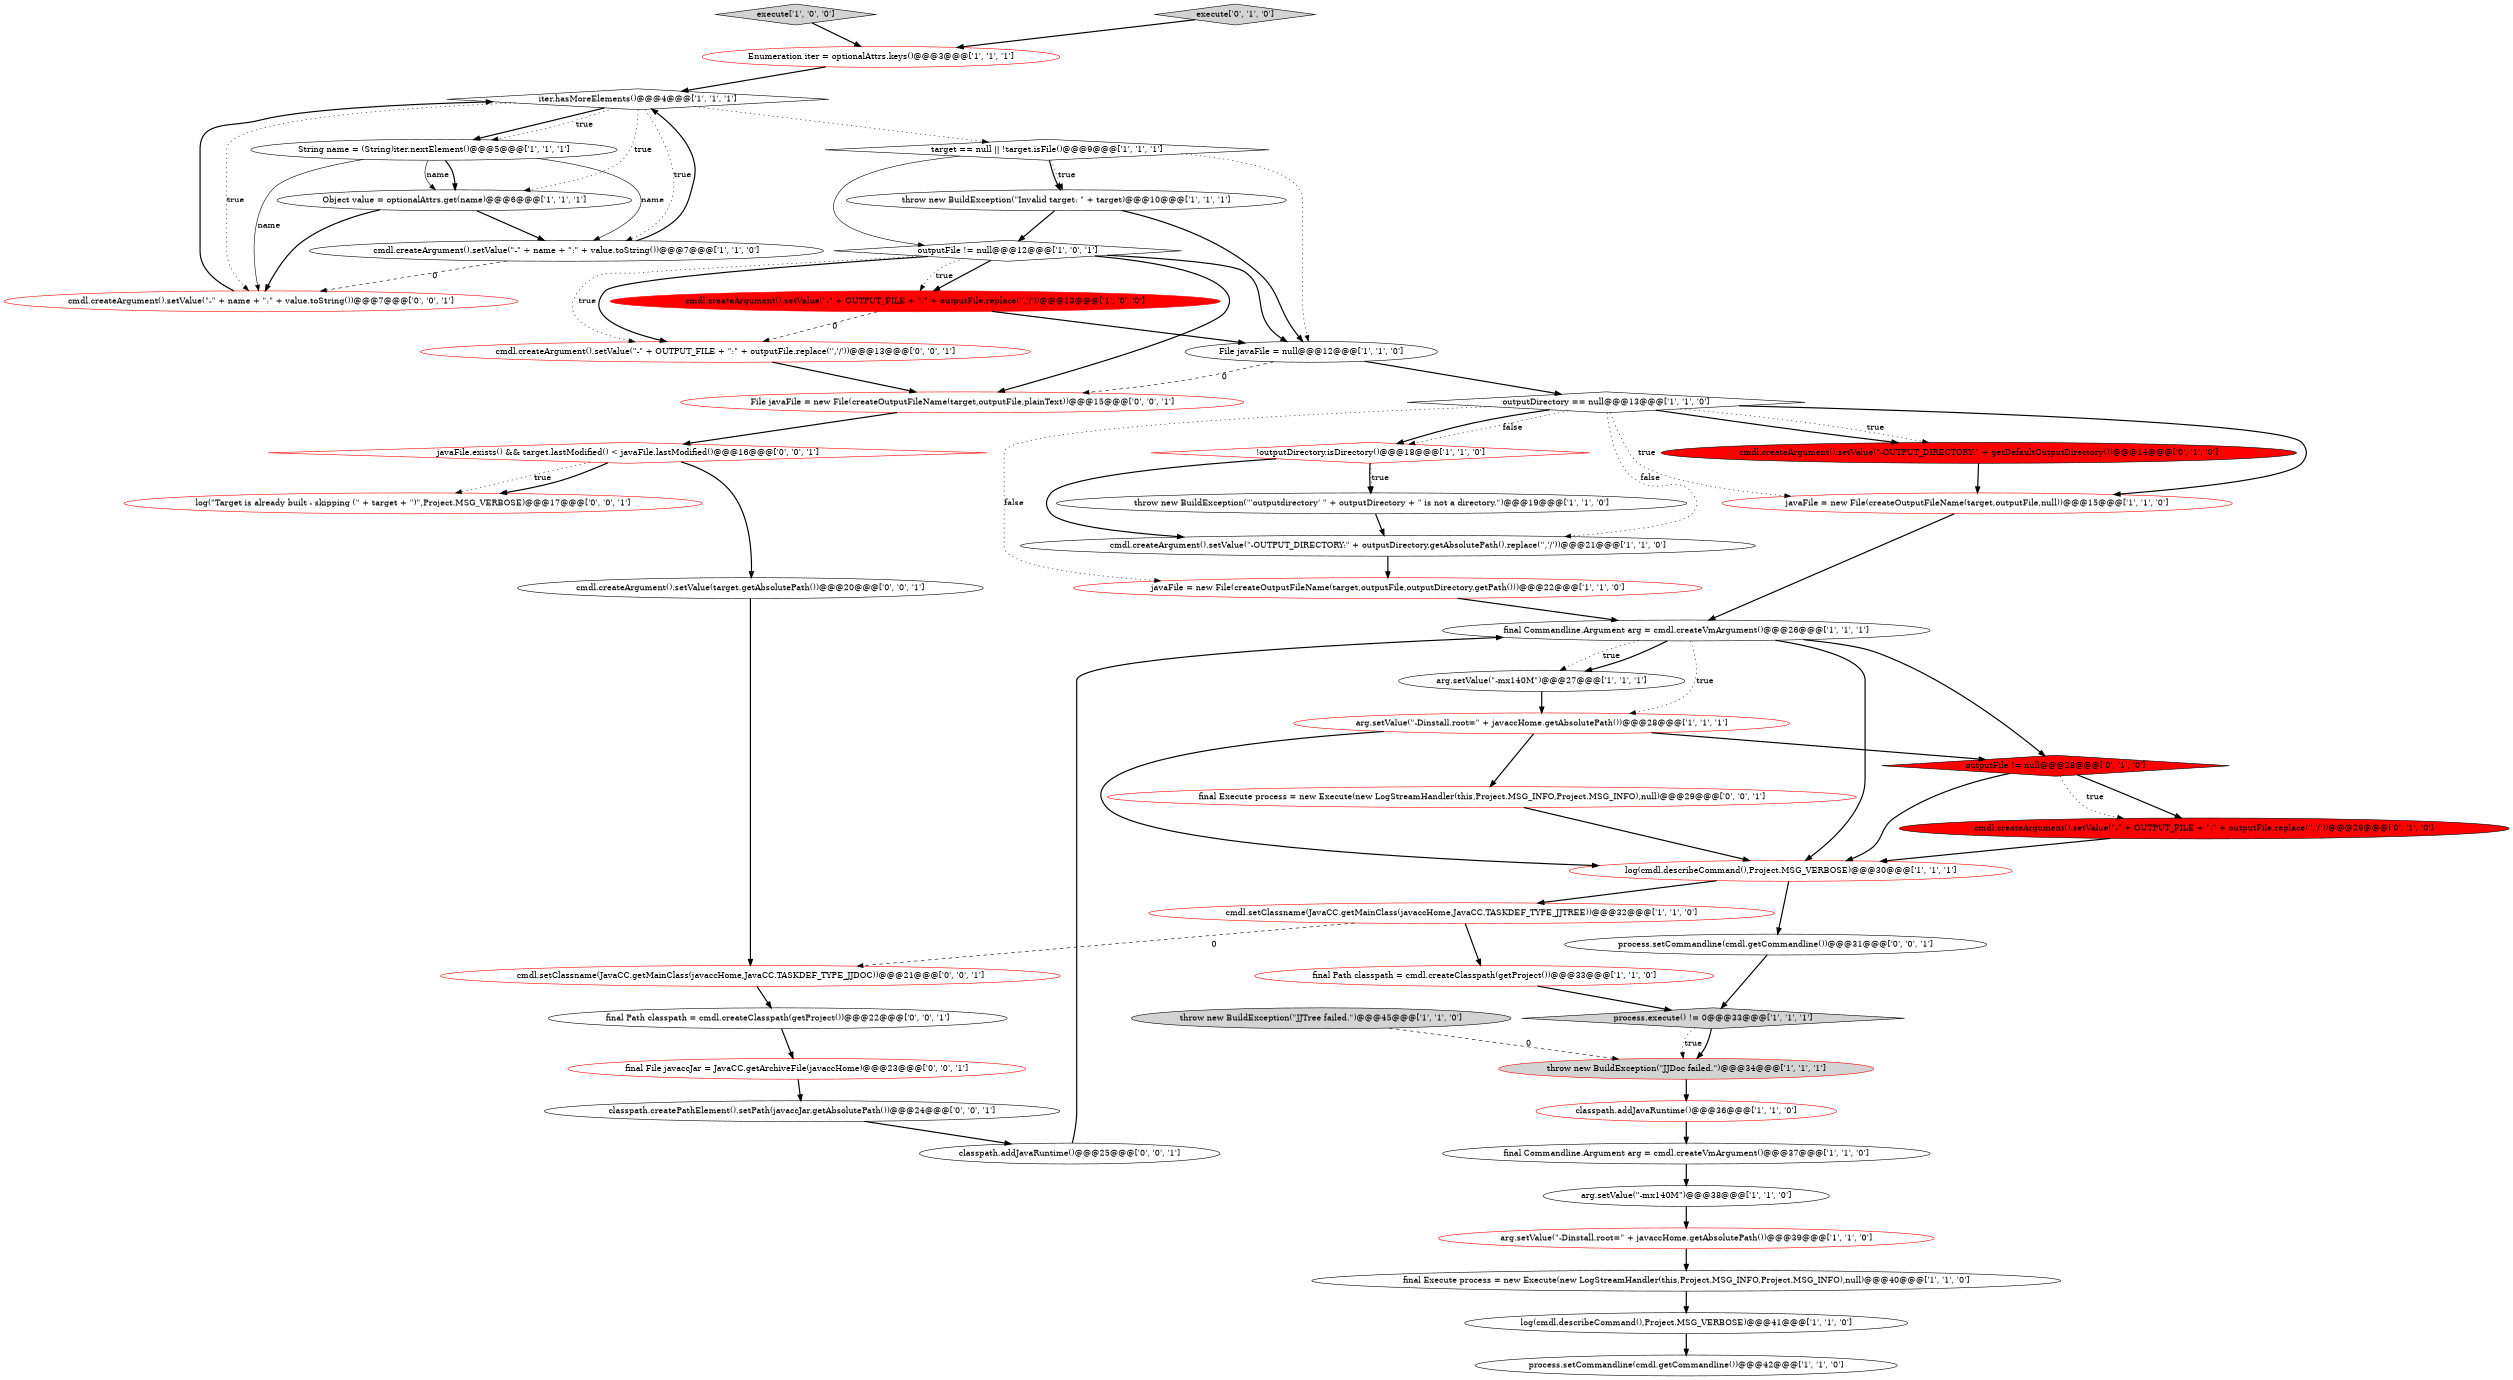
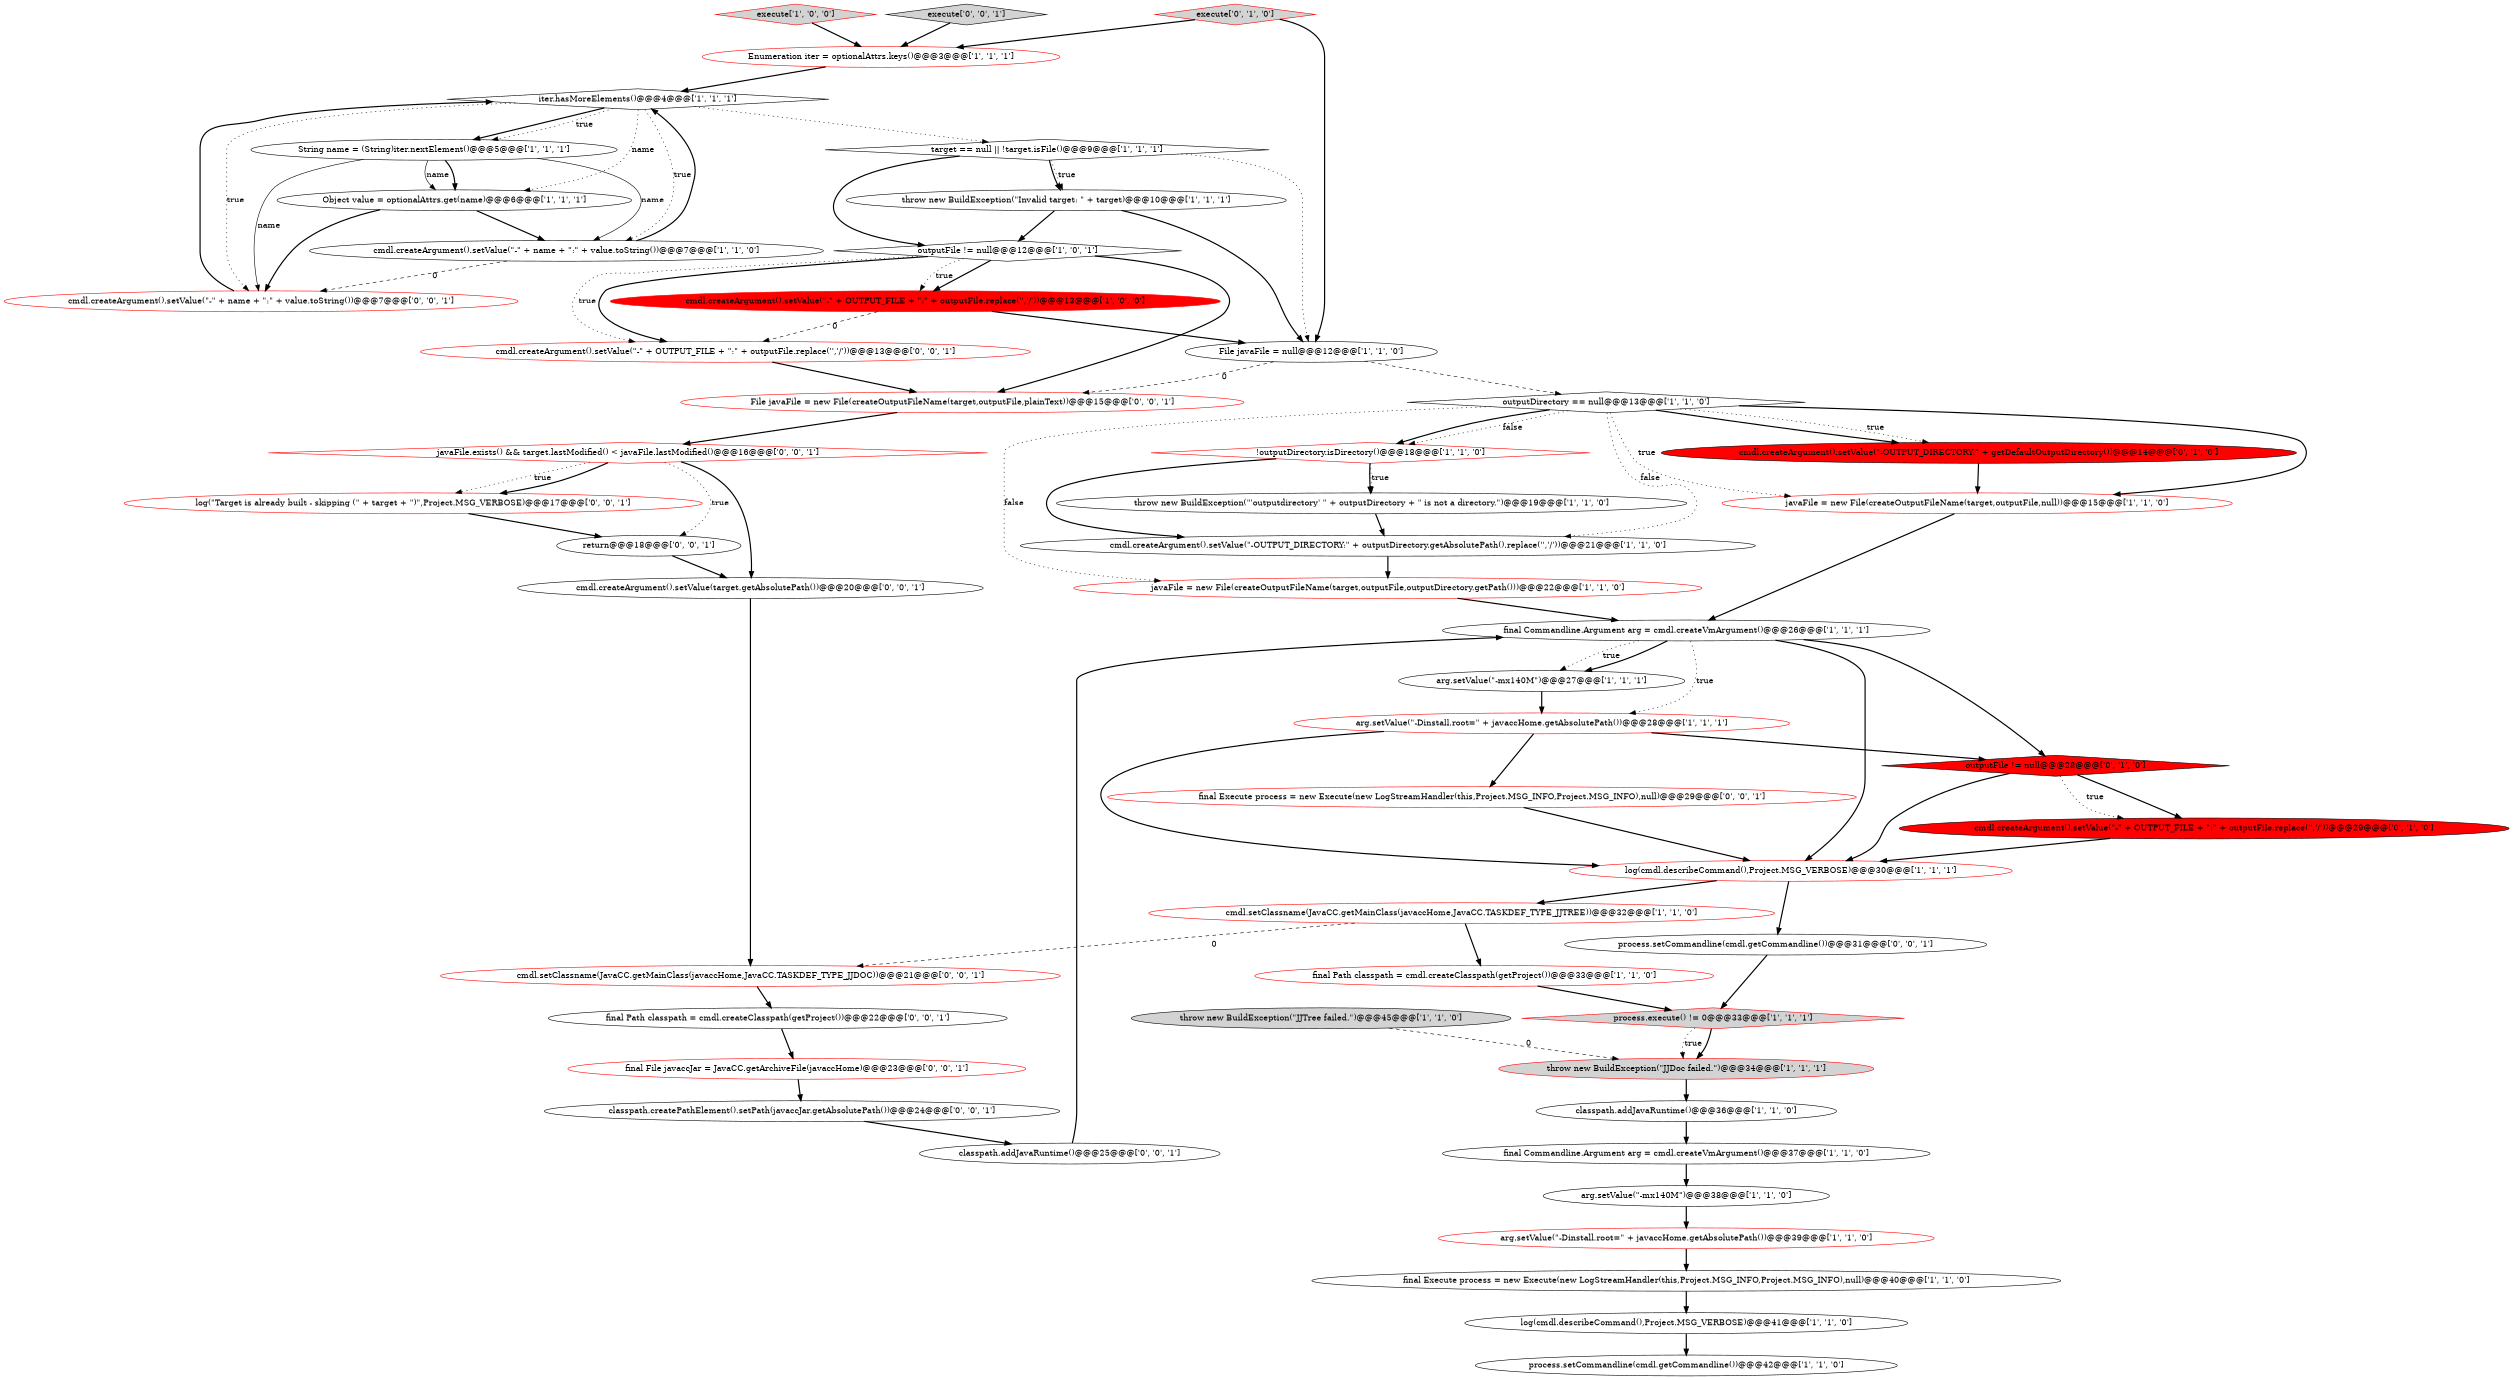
  digraph {
    node [color=black fillcolor=white shape=ellipse style=filled]
    edge [style=bold]
    n1 [label="final Commandline.Argument arg = cmdl.createVmArgument()@@@26@@@['1', '1', '1']"]
    n2 [color=red label="arg.setValue(\"-Dinstall.root=\" + javaccHome.getAbsolutePath())@@@28@@@['1', '1', '1']"]
    n3 [fillcolor=red label="outputFile != null@@@28@@@['0', '1', '0']" shape=diamond]
    n4 [color=red label="log(cmdl.describeCommand(),Project.MSG_VERBOSE)@@@30@@@['1', '1', '1']"]
    n5 [label="arg.setValue(\"-mx140M\")@@@27@@@['1', '1', '1']"]
    n6 [color=red label="final Execute process = new Execute(new LogStreamHandler(this,Project.MSG_INFO,Project.MSG_INFO),null)@@@29@@@['0', '0', '1']"]
    n7 [fillcolor=red label="cmdl.createArgument().setValue(\"-\" + OUTPUT_FILE + \":\" + outputFile.replace('\','/'))@@@29@@@['0', '1', '0']"]
    n8 [color=red label="cmdl.setClassname(JavaCC.getMainClass(javaccHome,JavaCC.TASKDEF_TYPE_JJTREE))@@@32@@@['1', '1', '0']"]
    n9 [label="process.setCommandline(cmdl.getCommandline())@@@31@@@['0', '0', '1']"]
    n10 [color=red label="arg.setValue(\"-Dinstall.root=\" + javaccHome.getAbsolutePath())@@@39@@@['1', '1', '0']"]
    n11 [label="final Execute process = new Execute(new LogStreamHandler(this,Project.MSG_INFO,Project.MSG_INFO),null)@@@40@@@['1', '1', '0']"]
    n12 [label="log(cmdl.describeCommand(),Project.MSG_VERBOSE)@@@41@@@['1', '1', '0']"]
    n13 [label="target == null || !target.isFile()@@@9@@@['1', '1', '1']" shape=diamond]
    n14 [label="outputFile != null@@@12@@@['1', '0', '1']" shape=diamond]
    n15 [label="File javaFile = null@@@12@@@['1', '1', '0']"]
    n16 [label="throw new BuildException(\"Invalid target: \" + target)@@@10@@@['1', '1', '1']"]
    n17 [color=red label="File javaFile = new File(createOutputFileName(target,outputFile,plainText))@@@15@@@['0', '0', '1']"]
    n18 [color=red label="cmdl.createArgument().setValue(\"-\" + OUTPUT_FILE + \":\" + outputFile.replace('\','/'))@@@13@@@['0', '0', '1']"]
    n19 [color=red fillcolor=red label="cmdl.createArgument().setValue(\"-\" + OUTPUT_FILE + \":\" + outputFile.replace('\','/'))@@@13@@@['1', '0', '0']"]
    n20 [label="outputDirectory == null@@@13@@@['1', '1', '0']" shape=diamond]
    n21 [color=red label="Enumeration iter = optionalAttrs.keys()@@@3@@@['1', '1', '1']"]
    n22 [label="iter.hasMoreElements()@@@4@@@['1', '1', '1']" shape=diamond]
    n23 [label="Object value = optionalAttrs.get(name)@@@6@@@['1', '1', '1']"]
    n24 [label="cmdl.createArgument().setValue(\"-\" + name + \":\" + value.toString())@@@7@@@['1', '1', '0']"]
    n25 [color=red label="cmdl.createArgument().setValue(\"-\" + name + \":\" + value.toString())@@@7@@@['0', '0', '1']"]
    n26 [label="String name = (String)iter.nextElement()@@@5@@@['1', '1', '1']"]
    n27 [color=red label="javaFile = new File(createOutputFileName(target,outputFile,null))@@@15@@@['1', '1', '0']"]
    n28 [label="cmdl.createArgument().setValue(\"-OUTPUT_DIRECTORY:\" + outputDirectory.getAbsolutePath().replace('\','/'))@@@21@@@['1', '1', '0']"]
    n29 [fillcolor=red label="cmdl.createArgument().setValue(\"-OUTPUT_DIRECTORY:\" + getDefaultOutputDirectory())@@@14@@@['0', '1', '0']"]
    n30 [color=red label="javaFile = new File(createOutputFileName(target,outputFile,outputDirectory.getPath()))@@@22@@@['1', '1', '0']"]
    n31 [color=red label="!outputDirectory.isDirectory()@@@18@@@['1', '1', '0']" shape=diamond]
    n32 [label="throw new BuildException(\"'outputdirectory' \" + outputDirectory + \" is not a directory.\")@@@19@@@['1', '1', '0']"]
    n33 [label="process.setCommandline(cmdl.getCommandline())@@@42@@@['1', '1', '0']"]
    n34 [label="cmdl.createArgument().setValue(target.getAbsolutePath())@@@20@@@['0', '0', '1']"]
    n35 [color=red label="cmdl.setClassname(JavaCC.getMainClass(javaccHome,JavaCC.TASKDEF_TYPE_JJDOC))@@@21@@@['0', '0', '1']"]
    n36 [label="final Path classpath = cmdl.createClasspath(getProject())@@@22@@@['0', '0', '1']"]
-   n37 [fillcolor=lightgray label="execute['0', '1', '0']" shape=diamond]
+   n37 [color=red fillcolor=lightgray label="execute['0', '1', '0']" shape=diamond]
    n38 [fillcolor=lightgray label="throw new BuildException(\"JJTree failed.\")@@@45@@@['1', '1', '0']"]
    n39 [color=red fillcolor=lightgray label="throw new BuildException(\"JJDoc failed.\")@@@34@@@['1', '1', '1']"]
-   n40 [color=red label="classpath.addJavaRuntime()@@@36@@@['1', '1', '0']"]
+   n40 [label="classpath.addJavaRuntime()@@@36@@@['1', '1', '0']"]
    n41 [label="classpath.addJavaRuntime()@@@25@@@['0', '0', '1']"]
+   n42 [label="return@@@18@@@['0', '0', '1']"]
    n43 [color=red label="final File javaccJar = JavaCC.getArchiveFile(javaccHome)@@@23@@@['0', '0', '1']"]
    n44 [label="final Commandline.Argument arg = cmdl.createVmArgument()@@@37@@@['1', '1', '0']"]
    n45 [label="arg.setValue(\"-mx140M\")@@@38@@@['1', '1', '0']"]
    n46 [color=red label="javaFile.exists() && target.lastModified() < javaFile.lastModified()@@@16@@@['0', '0', '1']" shape=diamond]
    n47 [color=red label="log(\"Target is already built - skipping (\" + target + \")\",Project.MSG_VERBOSE)@@@17@@@['0', '0', '1']"]
    n48 [label="classpath.createPathElement().setPath(javaccJar.getAbsolutePath())@@@24@@@['0', '0', '1']"]
-   n49 [fillcolor=lightgray label="execute['1', '0', '0']" shape=diamond]
+   n49 [color=red fillcolor=lightgray label="execute['1', '0', '0']" shape=diamond]
    n50 [color=red label="final Path classpath = cmdl.createClasspath(getProject())@@@33@@@['1', '1', '0']"]
-   n51 [fillcolor=lightgray label="process.execute() != 0@@@33@@@['1', '1', '1']" shape=diamond]
+   n51 [color=red fillcolor=lightgray label="process.execute() != 0@@@33@@@['1', '1', '1']" shape=diamond]
+   n52 [fillcolor=lightgray label="execute['0', '0', '1']" shape=diamond]
    n1 -> n2 [label=true style=dotted]
    n1 -> n3
    n1 -> n4
    n1 -> n5
    n1 -> n5 [label=true style=dotted]
    n2 -> n3
    n2 -> n4
    n2 -> n6
    n3 -> n4
    n3 -> n7
    n3 -> n7 [label=true style=dotted]
    n4 -> n8
    n4 -> n9
    n5 -> n2
    n6 -> n4
    n7 -> n4
    n8 -> n35 [label=0 style=dashed]
    n8 -> n50
    n9 -> n51
    n10 -> n11
    n11 -> n12
    n12 -> n33
-   n13 -> n14 [style=solid]
+   n13 -> n14
    n13 -> n15 [style=dotted]
    n13 -> n16
    n13 -> n16 [label=true style=dotted]
-   n14 -> n15
+   n37 -> n15
    n14 -> n17
    n14 -> n18
    n14 -> n18 [label=true style=dotted]
    n14 -> n19
    n14 -> n19 [label=true style=dotted]
    n15 -> n17 [label=0 style=dashed]
-   n15 -> n20
+   n15 -> n20 [style=dashed]
    n16 -> n14
    n16 -> n15
    n17 -> n46
    n18 -> n17
    n19 -> n15
    n19 -> n18 [label=0 style=dashed]
    n20 -> n27
    n20 -> n27 [label=true style=dotted]
    n20 -> n28 [label=false style=dotted]
    n20 -> n29 [label=true style=dotted]
    n20 -> n29
    n20 -> n30 [label=false style=dotted]
    n20 -> n31 [label=false style=dotted]
    n20 -> n31
    n21 -> n22
    n22 -> n13 [style=dotted]
-   n22 -> n23 [label=true style=dotted]
+   n22 -> n23 [label=name style=dotted]
    n22 -> n24 [label=true style=dotted]
    n22 -> n25 [label=true style=dotted]
    n22 -> n26
    n22 -> n26 [label=true style=dotted]
    n23 -> n24
    n23 -> n25
    n24 -> n22
    n24 -> n25 [label=0 style=dashed]
    n25 -> n22
    n26 -> n23
    n26 -> n23 [label=name style=solid]
    n26 -> n24 [label=name style=solid]
    n26 -> n25 [label=name style=solid]
    n27 -> n1
    n28 -> n30
    n29 -> n27
    n30 -> n1
    n31 -> n28
    n31 -> n32
    n31 -> n32 [label=true style=dotted]
    n32 -> n28
    n34 -> n35
    n35 -> n36
    n36 -> n43
    n37 -> n21
    n38 -> n39 [label=0 style=dashed]
    n39 -> n40
    n40 -> n44
    n41 -> n1
+   n42 -> n34
    n43 -> n48
    n44 -> n45
    n45 -> n10
    n46 -> n34
+   n46 -> n42 [label=true style=dotted]
    n46 -> n47 [label=true style=dotted]
    n46 -> n47
+   n47 -> n42
    n48 -> n41
    n49 -> n21
    n50 -> n51
    n51 -> n39
    n51 -> n39 [label=true style=dotted]
+   n52 -> n21
  }
